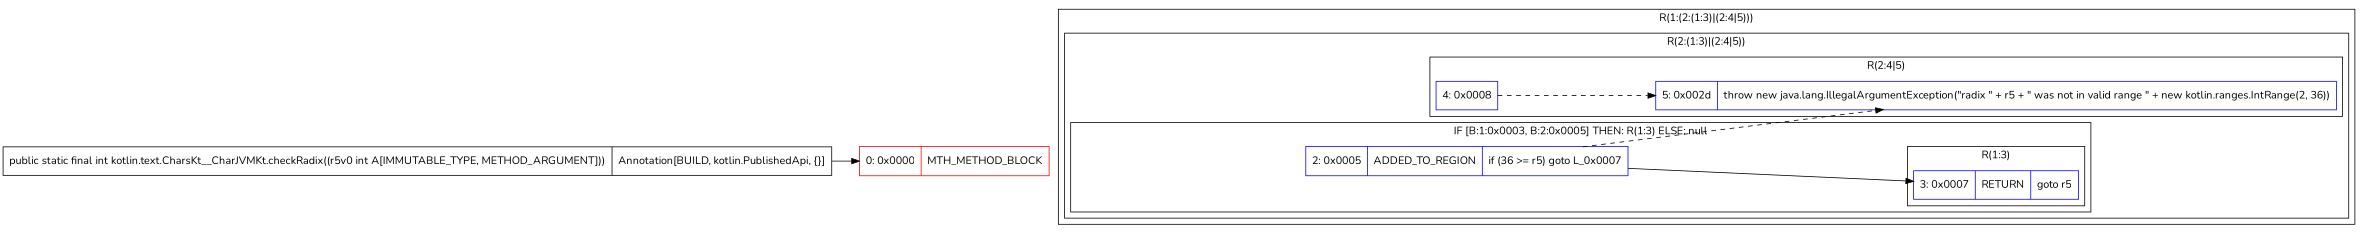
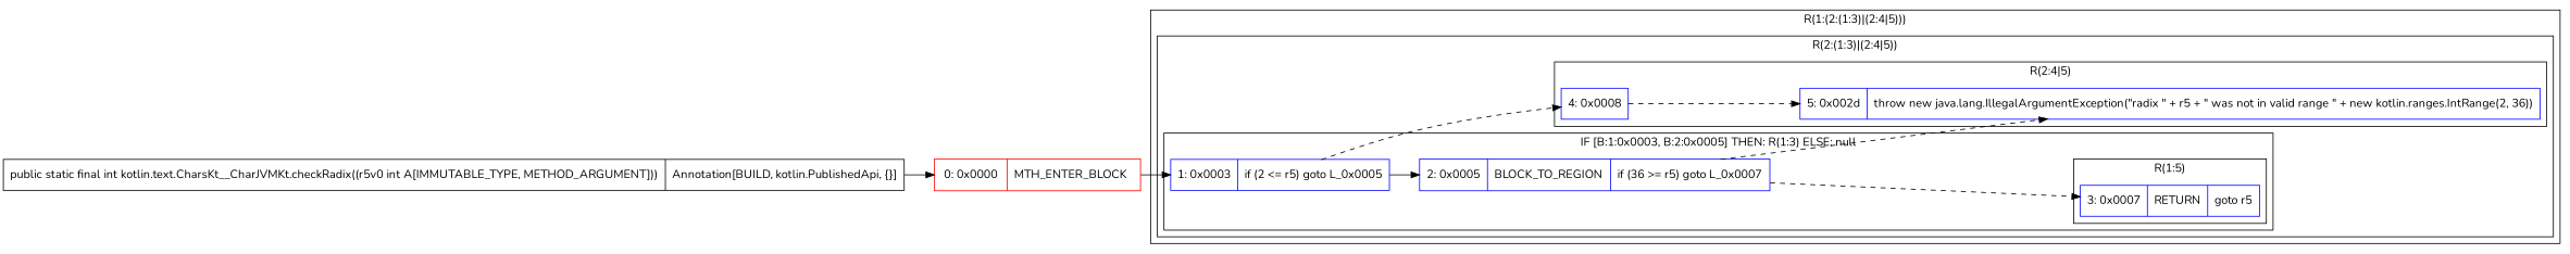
  digraph {
    fontname=Nunito
    rankdir=LR
    node [color=blue fontname=Nunito shape=record]
    edge [fontname=Nunito]
    n1 [label="{3\:\ 0x0007|RETURN\l|goto r5\l}"]
-   n3 [label="{2\:\ 0x0005|ADDED_TO_REGION\l|if (36 \>= r5) goto L_0x0007\l}"]
+   n2 [label="{1\:\ 0x0003|if (2 \<= r5) goto L_0x0005\l}"]
+   n3 [label="{2\:\ 0x0005|BLOCK_TO_REGION\l|if (36 \>= r5) goto L_0x0007\l}"]
    n4 [label="{4\:\ 0x0008}"]
    n5 [label="{5\:\ 0x002d|throw new java.lang.IllegalArgumentException(\"radix \" + r5 + \" was not in valid range \" + new kotlin.ranges.IntRange(2, 36))\l}"]
-   n6 [color=red label="{0\:\ 0x0000|MTH_METHOD_BLOCK\l}"]
+   n6 [color=red label="{0\:\ 0x0000|MTH_ENTER_BLOCK\l}"]
    n7 [label="{public static final int kotlin.text.CharsKt__CharJVMKt.checkRadix((r5v0 int A[IMMUTABLE_TYPE, METHOD_ARGUMENT]))  | Annotation[BUILD, kotlin.PublishedApi, \{\}]\l}" color=""]
    subgraph cluster_1 {
      label="R(1:(2:(1:3)|(2:4|5)))"
      subgraph cluster_2 {
        label="R(2:(1:3)|(2:4|5))"
        subgraph cluster_3 {
          label="IF [B:1:0x0003, B:2:0x0005] THEN: R(1:3) ELSE: null"
+         n2
          n3
          subgraph cluster_4 {
-           label="R(1:3)"
+           label="R(1:5)"
            n1
          }
        }
        subgraph cluster_5 {
          label="R(2:4|5)"
          n4
          n5
        }
      }
    }
-   n3 -> n1
+   n2 -> n3
+   n2 -> n4 [style=dashed]
+   n3 -> n1 [style=dashed]
    n3 -> n5 [style=dashed]
    n4 -> n5 [style=dashed]
+   n6 -> n2
    n7 -> n6
  }
